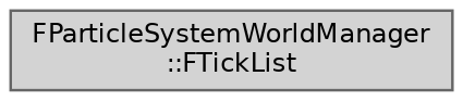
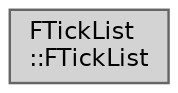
  digraph {
    rankdir=TB
-   n1 [color=grey40 fillcolor=lightgrey fontname=Helvetica fontsize=10 height=0.2 label="FParticleSystemWorldManager\l::FTickList" shape=box style=filled width=0.4]
+   n1 [color=grey40 fillcolor=lightgrey fontname=Helvetica fontsize=10 height=0.2 label="FTickList\l::FTickList" shape=box style=filled width=0.4]
  }
